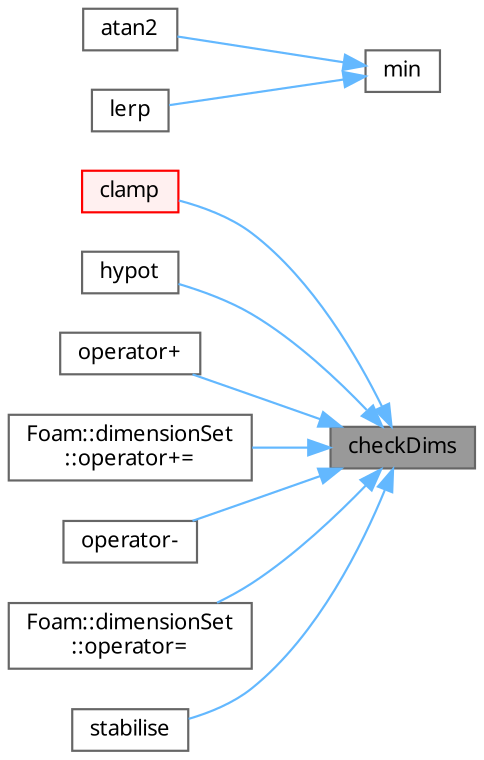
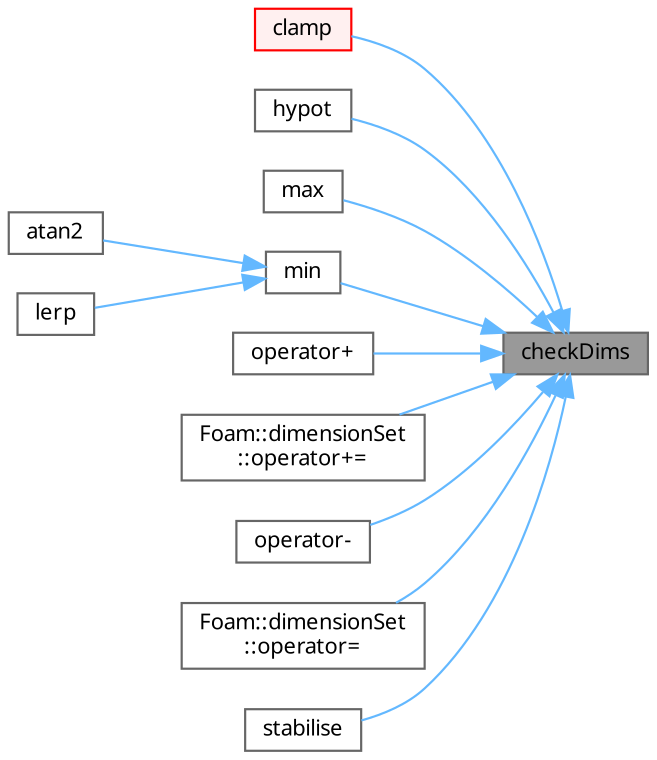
  digraph {
    fontname="Noto Sans"
    rankdir=RL
    node [color=grey40 fillcolor=white fontname="Noto Sans" fontsize=10 shape=box style=filled]
    edge [color=steelblue1 dir=back fontname="Noto Sans" fontsize=10 labelfontname=Helvetica labelfontsize=10 style=solid]
    n1 [color=gray40 fillcolor=grey60 fontcolor=black height=0.2 label=checkDims width=0.4]
    n2 [color=red fillcolor="#FFF0F0" height=0.2 label=clamp width=0.4]
    n3 [height=0.2 label=hypot width=0.4]
+   n4 [height=0.2 label=max width=0.4]
    n5 [height=0.2 label=min width=0.4]
    n6 [height=0.2 label="operator+" width=0.4]
    n7 [height=0.2 label="Foam::dimensionSet\l::operator+=" width=0.4]
    n8 [height=0.2 label="operator-" width=0.4]
    n9 [height=0.2 label="Foam::dimensionSet\l::operator=" width=0.4]
    n10 [height=0.2 label=stabilise width=0.4]
    n11 [height=0.2 label=atan2 width=0.4]
    n12 [height=0.2 label=lerp width=0.4]
    n1 -> n2
    n1 -> n3
+   n1 -> n4
+   n1 -> n5
    n1 -> n6
    n1 -> n7
    n1 -> n8
    n1 -> n9
    n1 -> n10
    n5 -> n11
    n5 -> n12
  }
